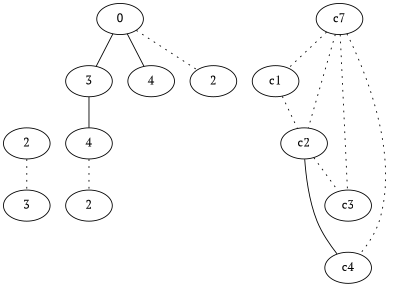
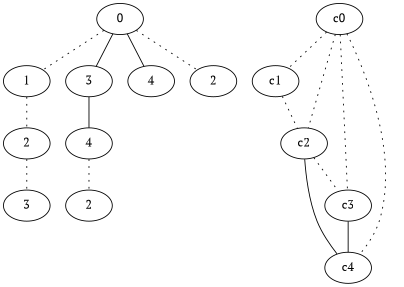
  graph {
    fontname="PT Serif"
    node [fontname="PT Serif"]
    edge [fontname="PT Serif" style=dotted]
    n1 [label=0]
+   n2 [label=1]
    n3 [label=3]
    n4 [label=4]
    n5 [label=2]
    n6 [label=2]
    n7 [label=4]
    n8 [label=3]
    n9 [label=2]
-   c0 [label=c7]
+   c0
    c1
    c2
    c3
    c4
+   n1 -- n2
    n1 -- n3 [style=""]
    n1 -- n4 [style=""]
    n1 -- n5
+   n2 -- n6
    n3 -- n7 [style=""]
    n6 -- n8
    n7 -- n9
    c0 -- c1
    c0 -- c2
    c0 -- c3
    c0 -- c4
    c1 -- c2
    c2 -- c3
    c2 -- c4 [style=solid]
+   c3 -- c4 [style=""]
  }
